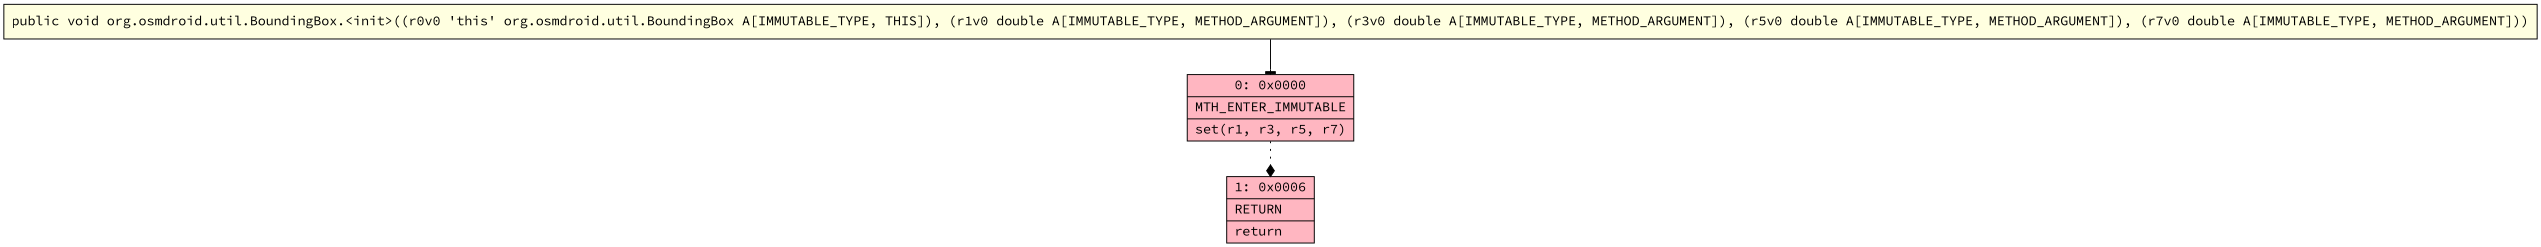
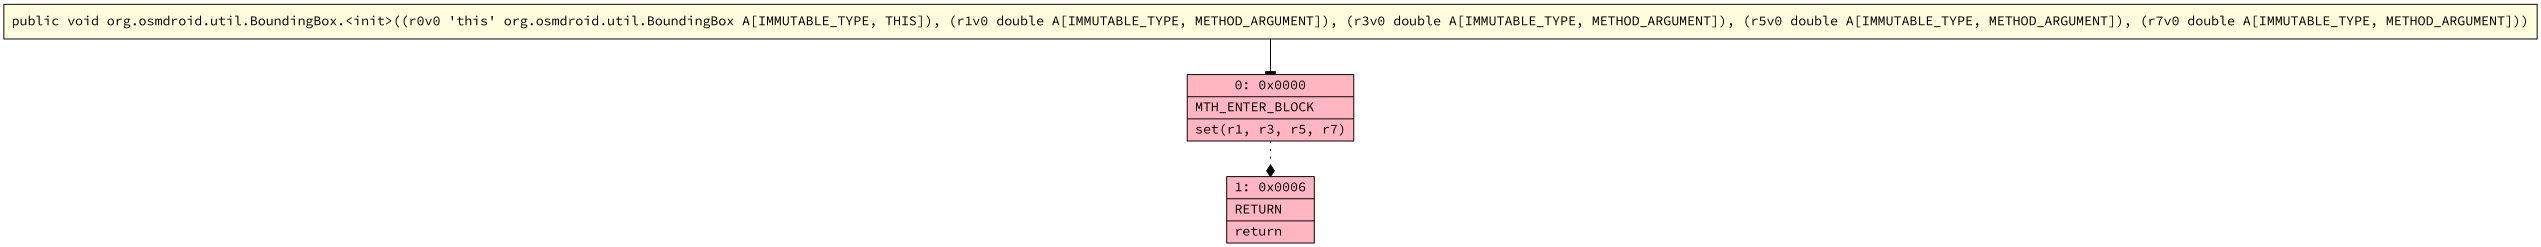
  digraph {
    fontname="Source Code Pro"
    node [shape=record style=filled fillcolor=lightpink fontname="Source Code Pro"]
    edge [fontname="Source Code Pro"]
-   n1 [label="{0\:\ 0x0000|MTH_ENTER_IMMUTABLE\l|set(r1, r3, r5, r7)\l}"]
+   n1 [label="{0\:\ 0x0000|MTH_ENTER_BLOCK\l|set(r1, r3, r5, r7)\l}"]
    n2 [label="{1\:\ 0x0006|RETURN\l|return\l}"]
    n3 [label="{public void org.osmdroid.util.BoundingBox.\<init\>((r0v0 'this' org.osmdroid.util.BoundingBox A[IMMUTABLE_TYPE, THIS]), (r1v0 double A[IMMUTABLE_TYPE, METHOD_ARGUMENT]), (r3v0 double A[IMMUTABLE_TYPE, METHOD_ARGUMENT]), (r5v0 double A[IMMUTABLE_TYPE, METHOD_ARGUMENT]), (r7v0 double A[IMMUTABLE_TYPE, METHOD_ARGUMENT])) }" fillcolor=lightyellow]
    n1 -> n2 [style=dotted arrowhead=diamond]
    n3 -> n1 [style=solid arrowhead=tee]
  }
